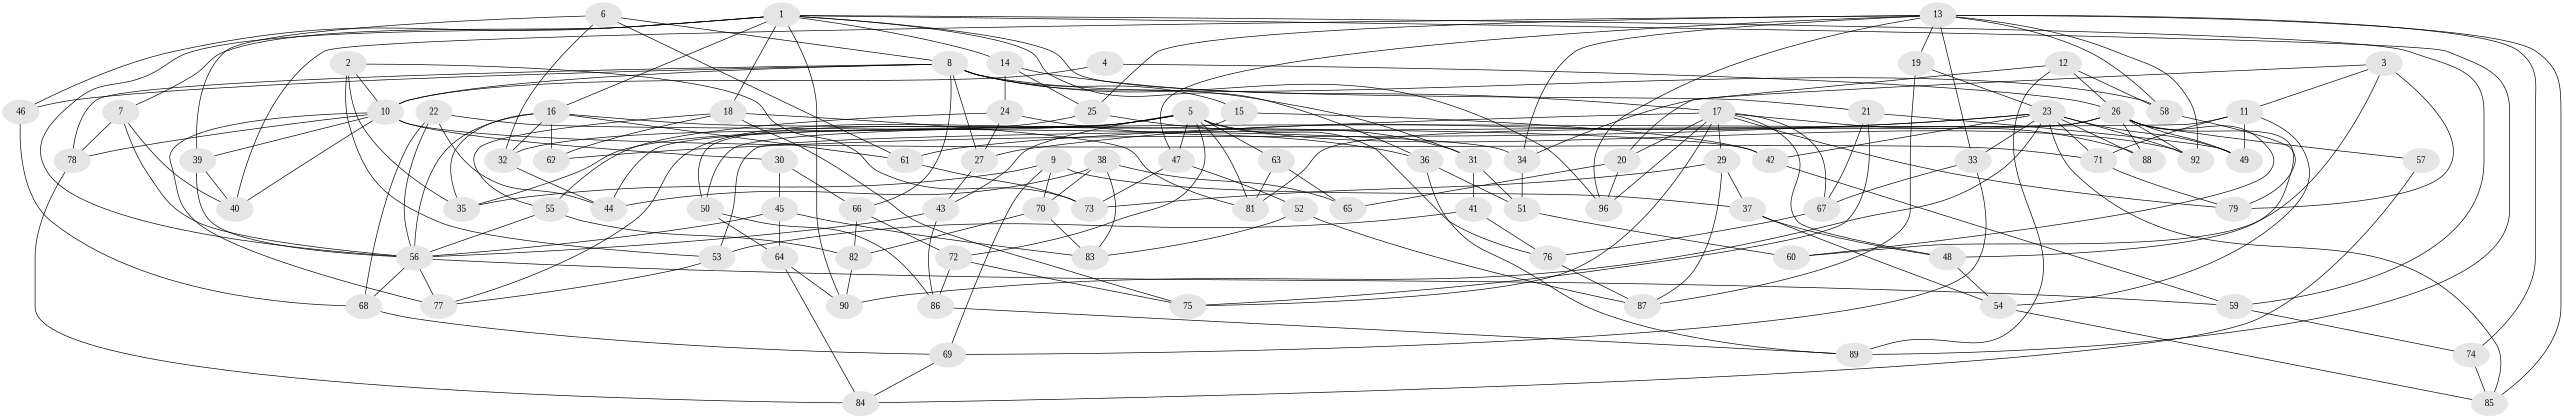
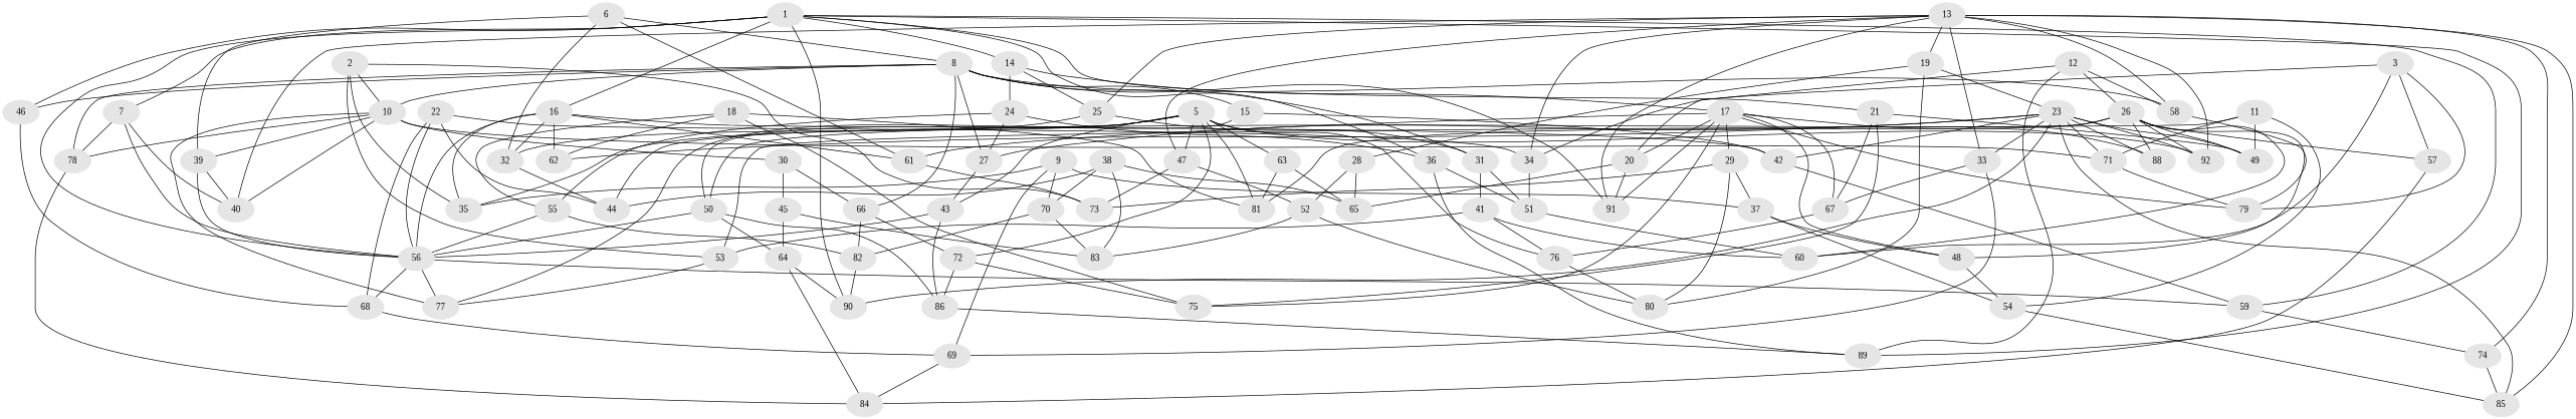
  graph {
    fontname="Liberation Serif"
    node [color=gray90 fontname="Liberation Serif" style=filled]
    edge [fontname="Liberation Serif" weight=1.0]
    1
    7
    14
    16
    18
    21
    36
    46
    56
    59
    89
    90
    40
    78
    25
    17
    24
    35
    32
    61
    62
    42
    81
    75
    55
    49
    67
    51
    68
    77
    74
    2
    10
    53
    73
    39
    30
    71
    3
    34
    57
    60
    79
    84
-   4
    26
    92
    50
    48
    88
    5
    43
    44
    47
    63
    72
    76
    86
    52
    65
-   87
+   87 [label=80]
    6
    8
    15
    27
    31
    58
    66
-   91 [label=96]
+   91
    41
    82
    9
    37
    69
    70
    54
    83
    45
    11
    85
    12
    20
    13
    19
    33
    23
+   28
    29
    64
    22
    38
    1 -- 7
    1 -- 14
    1 -- 16 [weight=2.0]
-   1 -- 18
    1 -- 21
    1 -- 36
    1 -- 46
    1 -- 56
    1 -- 59
    1 -- 89
    1 -- 90
    7 -- 56
    7 -- 40
    7 -- 78
    14 -- 25
    14 -- 17
    14 -- 24
    16 -- 56 [weight=2.0]
    16 -- 35
    16 -- 32
    16 -- 61
    16 -- 62
    16 -- 42
    18 -- 62
    18 -- 81
    18 -- 75
    18 -- 55
    21 -- 75
    21 -- 49
    21 -- 67
    36 -- 89
    36 -- 51
    46 -- 68
    56 -- 59
    56 -- 68
    56 -- 77
    59 -- 74
    78 -- 84
    25 -- 32
    25 -- 31
    17 -- 61
    17 -- 75
    17 -- 67
    17 -- 79
    17 -- 48
    17 -- 88
    17 -- 91
    17 -- 20
    17 -- 29
    24 -- 36
    24 -- 55
    24 -- 27
    32 -- 44
    61 -- 73
    42 -- 59
    55 -- 56
    55 -- 82
    67 -- 76
    51 -- 60
    68 -- 69
    74 -- 85
    2 -- 35
    2 -- 10
    2 -- 53
    2 -- 73
    10 -- 40
    10 -- 78
    10 -- 77
    10 -- 39
    10 -- 30 [weight=2.0]
    10 -- 71 [weight=2.0]
    53 -- 77
    39 -- 56
    39 -- 40
    30 -- 66
    30 -- 45
    71 -- 79
    3 -- 34
-   3 -- 11
+   3 -- 57
    3 -- 60
    3 -- 79
    34 -- 51
    57 -- 84
-   4 -- 10 [weight=2.0]
-   4 -- 26
    26 -- 81
    26 -- 49
    26 -- 57 [weight=2.0]
    26 -- 60
    26 -- 92
    26 -- 50
    26 -- 48
    26 -- 88 [weight=2.0]
    50 -- 86
    50 -- 64
    48 -- 54
    5 -- 35
    5 -- 81
    5 -- 77
    5 -- 92
    5 -- 43
    5 -- 44
    5 -- 47
    5 -- 63
    5 -- 72
    5 -- 76
    43 -- 56
    43 -- 86
    47 -- 73
    47 -- 52
    63 -- 81
    63 -- 65
    72 -- 75
    72 -- 86
    76 -- 87
    86 -- 89
    52 -- 87
    52 -- 83
    6 -- 32
    6 -- 61
    6 -- 39
    6 -- 8
    8 -- 46 [weight=2.0]
    8 -- 78
    8 -- 10
    8 -- 15 [weight=2.0]
    8 -- 27
    8 -- 31
    8 -- 58
    8 -- 66
    8 -- 91
    15 -- 42
    15 -- 50
    27 -- 43
    31 -- 51
    31 -- 41
    58 -- 79
    66 -- 72
    66 -- 82
    41 -- 53
+   41 -- 60
    41 -- 76
    82 -- 90
    9 -- 35
    9 -- 37
    9 -- 69
    9 -- 70
    37 -- 48
    37 -- 54
    69 -- 84
    70 -- 82
    70 -- 83
    54 -- 85
-   45 -- 56
+   50 -- 56
    45 -- 83
    45 -- 64
    11 -- 49
    11 -- 53
    11 -- 71
    11 -- 54
    12 -- 89
    12 -- 26
    12 -- 58
    12 -- 20
    20 -- 65
    20 -- 91
    13 -- 40
    13 -- 25
    13 -- 74 [weight=2.0]
    13 -- 34
    13 -- 92
    13 -- 47
    13 -- 58
    13 -- 91
    13 -- 85
    13 -- 19
    13 -- 33
    19 -- 87
    19 -- 23
+   19 -- 28
    33 -- 67
    33 -- 69
    23 -- 90
    23 -- 62
    23 -- 42
    23 -- 49
    23 -- 71
    23 -- 92
    23 -- 88
    23 -- 27
    23 -- 85
    23 -- 33
+   28 -- 52
+   28 -- 65
    29 -- 73
    29 -- 87
    29 -- 37
    64 -- 90
    64 -- 84
    22 -- 56
    22 -- 68
    22 -- 34
    22 -- 44
    38 -- 44
    38 -- 65
    38 -- 70
    38 -- 83
  }
